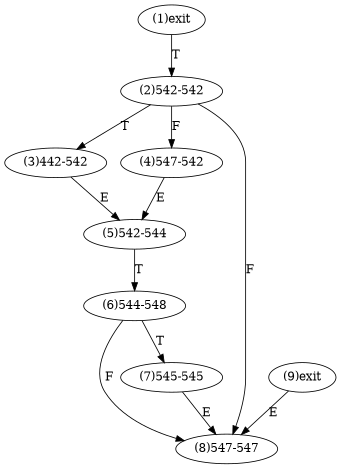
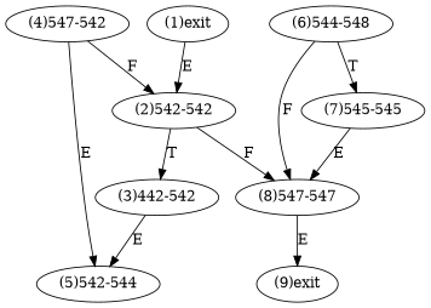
  digraph {
    n1 [label="(1)exit"]
    n2 [label="(2)542-542"]
    n3 [label="(3)442-542"]
    n4 [label="(4)547-542"]
    n5 [label="(8)547-547"]
    n6 [label="(5)542-544"]
    n7 [label="(6)544-548"]
    n8 [label="(7)545-545"]
    n9 [label="(9)exit"]
-   n1 -> n2 [label=T]
+   n1 -> n2 [label=E]
    n2 -> n3 [label=T]
-   n2 -> n4 [label=F]
+   n4 -> n2 [label=F]
    n2 -> n5 [label=F]
    n3 -> n6 [label=E]
    n4 -> n6 [label=E]
-   n9 -> n5 [label=E]
-   n6 -> n7 [label=T]
+   n5 -> n9 [label=E]
    n7 -> n5 [label=F]
    n7 -> n8 [label=T]
    n8 -> n5 [label=E]
  }
